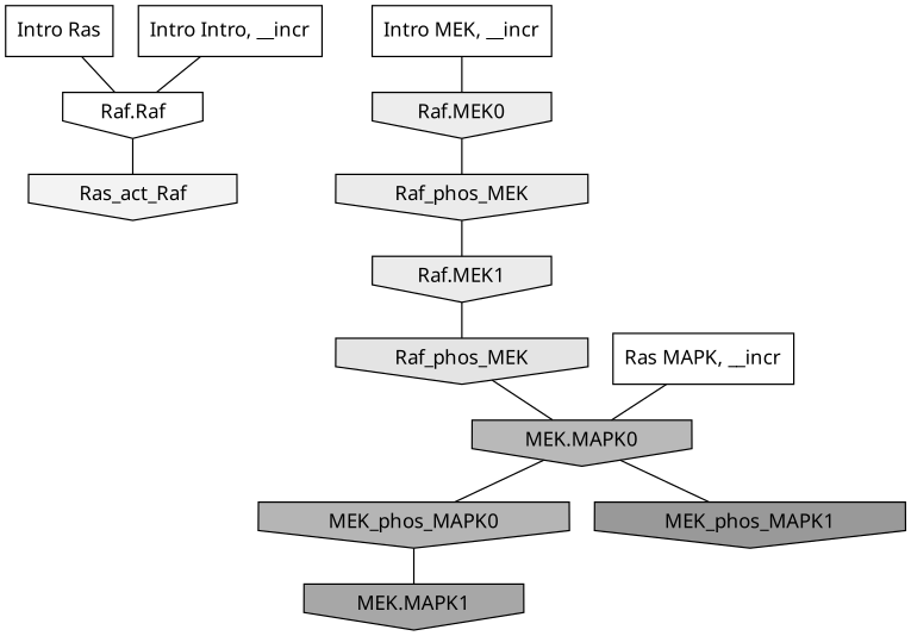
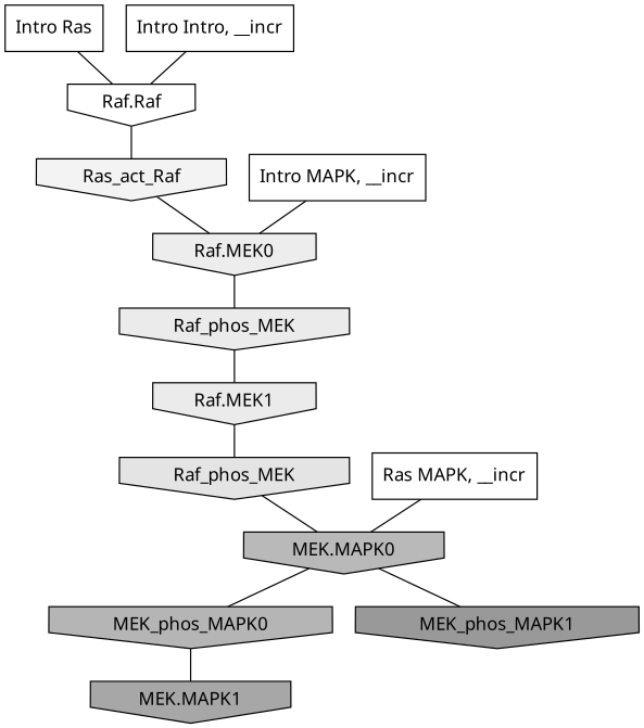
  digraph {
    rankdir=TB
    ranksep=0.30
    node [fillcolor="0.000 0.000 1.000" fontname="CMU Serif" shape=invhouse style=filled]
    edge [color="0.000 0.000 0.000" dir=none fontname="CMU Serif"]
    n1 [label="Intro Ras" shape=rectangle]
    n2 [label="Raf.Raf"]
    n3 [fillcolor="0.000 0.000 0.952" label=Ras_act_Raf]
    n4 [label="Intro Intro, __incr" shape=rectangle]
-   n5 [label="Intro MEK, __incr" shape=rectangle]
+   n5 [label="Intro MAPK, __incr" shape=rectangle]
    n6 [fillcolor="0.000 0.000 0.928" label="Raf.MEK0"]
    n7 [fillcolor="0.000 0.000 0.918" label=Raf_phos_MEK]
    n8 [label="Ras MAPK, __incr" shape=rectangle]
    n9 [fillcolor="0.000 0.000 0.725" label="MEK.MAPK0"]
    n10 [fillcolor="0.000 0.000 0.709" label=MEK_phos_MAPK0]
    n11 [fillcolor="0.000 0.000 0.600" label=MEK_phos_MAPK1]
    n12 [fillcolor="0.000 0.000 0.918" label="Raf.MEK1"]
    n13 [fillcolor="0.000 0.000 0.894" label=Raf_phos_MEK]
    n14 [fillcolor="0.000 0.000 0.655" label="MEK.MAPK1"]
    n1 -> n2
    n2 -> n3
+   n3 -> n6
    n4 -> n2
    n5 -> n6
    n6 -> n7
    n7 -> n12
    n8 -> n9
    n9 -> n10
    n9 -> n11
    n10 -> n14
    n12 -> n13
    n13 -> n9
  }
